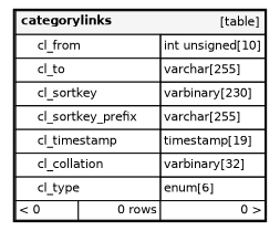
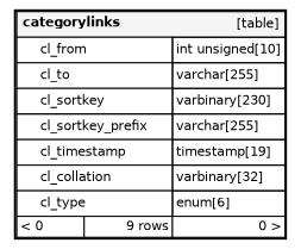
  digraph {
    bgcolor="#ffffff"
    fontname=Helvetica
    fontsize=11
    nodesep=0.18
    rankdir=RL
    ranksep=0.46
    ration=compress
-   n1 [fontname=Helvetica fontsize=11 label=<     <TABLE BORDER="2" CELLBORDER="1" CELLSPACING="0" BGCOLOR="#ffffff">       <TR><TD COLSPAN="4"  BGCOLOR="#f5f5f5"><TABLE BORDER="0" CELLSPACING="0"><TR><TD ALIGN="LEFT"><B>categorylinks</B></TD><TD ALIGN="RIGHT">[table]</TD></TR></TABLE></TD></TR>       <TR><TD PORT="cl_from" COLSPAN="2" BGCOLOR="#ffffff" ALIGN="LEFT"><TABLE BORDER="0" CELLSPACING="0" ALIGN="LEFT"><TR ALIGN="LEFT"><TD ALIGN="LEFT" FIXEDSIZE="TRUE" WIDTH="15" HEIGHT="16"></TD><TD ALIGN="LEFT" FIXEDSIZE="TRUE" WIDTH="113" HEIGHT="16">cl_from</TD></TR></TABLE></TD><TD PORT="cl_from.type" ALIGN="LEFT">int unsigned[10]</TD></TR>       <TR><TD PORT="cl_to" COLSPAN="2" BGCOLOR="#ffffff" ALIGN="LEFT"><TABLE BORDER="0" CELLSPACING="0" ALIGN="LEFT"><TR ALIGN="LEFT"><TD ALIGN="LEFT" FIXEDSIZE="TRUE" WIDTH="15" HEIGHT="16"></TD><TD ALIGN="LEFT" FIXEDSIZE="TRUE" WIDTH="113" HEIGHT="16">cl_to</TD></TR></TABLE></TD><TD PORT="cl_to.type" ALIGN="LEFT">varchar[255]</TD></TR>       <TR><TD PORT="cl_sortkey" COLSPAN="2" BGCOLOR="#ffffff" ALIGN="LEFT"><TABLE BORDER="0" CELLSPACING="0" ALIGN="LEFT"><TR ALIGN="LEFT"><TD ALIGN="LEFT" FIXEDSIZE="TRUE" WIDTH="15" HEIGHT="16"></TD><TD ALIGN="LEFT" FIXEDSIZE="TRUE" WIDTH="113" HEIGHT="16">cl_sortkey</TD></TR></TABLE></TD><TD PORT="cl_sortkey.type" ALIGN="LEFT">varbinary[230]</TD></TR>       <TR><TD PORT="cl_sortkey_prefix" COLSPAN="2" ALIGN="LEFT"><TABLE BORDER="0" CELLSPACING="0" ALIGN="LEFT"><TR ALIGN="LEFT"><TD ALIGN="LEFT" FIXEDSIZE="TRUE" WIDTH="15" HEIGHT="16"></TD><TD ALIGN="LEFT" FIXEDSIZE="TRUE" WIDTH="113" HEIGHT="16">cl_sortkey_prefix</TD></TR></TABLE></TD><TD PORT="cl_sortkey_prefix.type" ALIGN="LEFT">varchar[255]</TD></TR>       <TR><TD PORT="cl_timestamp" COLSPAN="2" BGCOLOR="#ffffff" ALIGN="LEFT"><TABLE BORDER="0" CELLSPACING="0" ALIGN="LEFT"><TR ALIGN="LEFT"><TD ALIGN="LEFT" FIXEDSIZE="TRUE" WIDTH="15" HEIGHT="16"></TD><TD ALIGN="LEFT" FIXEDSIZE="TRUE" WIDTH="113" HEIGHT="16">cl_timestamp</TD></TR></TABLE></TD><TD PORT="cl_timestamp.type" ALIGN="LEFT">timestamp[19]</TD></TR>       <TR><TD PORT="cl_collation" COLSPAN="2" BGCOLOR="#ffffff" ALIGN="LEFT"><TABLE BORDER="0" CELLSPACING="0" ALIGN="LEFT"><TR ALIGN="LEFT"><TD ALIGN="LEFT" FIXEDSIZE="TRUE" WIDTH="15" HEIGHT="16"></TD><TD ALIGN="LEFT" FIXEDSIZE="TRUE" WIDTH="113" HEIGHT="16">cl_collation</TD></TR></TABLE></TD><TD PORT="cl_collation.type" ALIGN="LEFT">varbinary[32]</TD></TR>       <TR><TD PORT="cl_type" COLSPAN="2" BGCOLOR="#ffffff" ALIGN="LEFT"><TABLE BORDER="0" CELLSPACING="0" ALIGN="LEFT"><TR ALIGN="LEFT"><TD ALIGN="LEFT" FIXEDSIZE="TRUE" WIDTH="15" HEIGHT="16"></TD><TD ALIGN="LEFT" FIXEDSIZE="TRUE" WIDTH="113" HEIGHT="16">cl_type</TD></TR></TABLE></TD><TD PORT="cl_type.type" ALIGN="LEFT">enum[6]</TD></TR>       <TR><TD ALIGN="LEFT" BGCOLOR="#ffffff">&lt; 0</TD><TD ALIGN="RIGHT" BGCOLOR="#ffffff">0 rows</TD><TD ALIGN="RIGHT" BGCOLOR="#ffffff">0 &gt;</TD></TR>     </TABLE>> shape=plaintext]
+   n1 [fontname=Helvetica fontsize=11 label=<     <TABLE BORDER="2" CELLBORDER="1" CELLSPACING="0" BGCOLOR="#ffffff">       <TR><TD COLSPAN="4"  BGCOLOR="#f5f5f5"><TABLE BORDER="0" CELLSPACING="0"><TR><TD ALIGN="LEFT"><B>categorylinks</B></TD><TD ALIGN="RIGHT">[table]</TD></TR></TABLE></TD></TR>       <TR><TD PORT="cl_from" COLSPAN="2" BGCOLOR="#ffffff" ALIGN="LEFT"><TABLE BORDER="0" CELLSPACING="0" ALIGN="LEFT"><TR ALIGN="LEFT"><TD ALIGN="LEFT" FIXEDSIZE="TRUE" WIDTH="15" HEIGHT="16"></TD><TD ALIGN="LEFT" FIXEDSIZE="TRUE" WIDTH="113" HEIGHT="16">cl_from</TD></TR></TABLE></TD><TD PORT="cl_from.type" ALIGN="LEFT">int unsigned[10]</TD></TR>       <TR><TD PORT="cl_to" COLSPAN="2" BGCOLOR="#ffffff" ALIGN="LEFT"><TABLE BORDER="0" CELLSPACING="0" ALIGN="LEFT"><TR ALIGN="LEFT"><TD ALIGN="LEFT" FIXEDSIZE="TRUE" WIDTH="15" HEIGHT="16"></TD><TD ALIGN="LEFT" FIXEDSIZE="TRUE" WIDTH="113" HEIGHT="16">cl_to</TD></TR></TABLE></TD><TD PORT="cl_to.type" ALIGN="LEFT">varchar[255]</TD></TR>       <TR><TD PORT="cl_sortkey" COLSPAN="2" BGCOLOR="#ffffff" ALIGN="LEFT"><TABLE BORDER="0" CELLSPACING="0" ALIGN="LEFT"><TR ALIGN="LEFT"><TD ALIGN="LEFT" FIXEDSIZE="TRUE" WIDTH="15" HEIGHT="16"></TD><TD ALIGN="LEFT" FIXEDSIZE="TRUE" WIDTH="113" HEIGHT="16">cl_sortkey</TD></TR></TABLE></TD><TD PORT="cl_sortkey.type" ALIGN="LEFT">varbinary[230]</TD></TR>       <TR><TD PORT="cl_sortkey_prefix" COLSPAN="2" ALIGN="LEFT"><TABLE BORDER="0" CELLSPACING="0" ALIGN="LEFT"><TR ALIGN="LEFT"><TD ALIGN="LEFT" FIXEDSIZE="TRUE" WIDTH="15" HEIGHT="16"></TD><TD ALIGN="LEFT" FIXEDSIZE="TRUE" WIDTH="113" HEIGHT="16">cl_sortkey_prefix</TD></TR></TABLE></TD><TD PORT="cl_sortkey_prefix.type" ALIGN="LEFT">varchar[255]</TD></TR>       <TR><TD PORT="cl_timestamp" COLSPAN="2" BGCOLOR="#ffffff" ALIGN="LEFT"><TABLE BORDER="0" CELLSPACING="0" ALIGN="LEFT"><TR ALIGN="LEFT"><TD ALIGN="LEFT" FIXEDSIZE="TRUE" WIDTH="15" HEIGHT="16"></TD><TD ALIGN="LEFT" FIXEDSIZE="TRUE" WIDTH="113" HEIGHT="16">cl_timestamp</TD></TR></TABLE></TD><TD PORT="cl_timestamp.type" ALIGN="LEFT">timestamp[19]</TD></TR>       <TR><TD PORT="cl_collation" COLSPAN="2" BGCOLOR="#ffffff" ALIGN="LEFT"><TABLE BORDER="0" CELLSPACING="0" ALIGN="LEFT"><TR ALIGN="LEFT"><TD ALIGN="LEFT" FIXEDSIZE="TRUE" WIDTH="15" HEIGHT="16"></TD><TD ALIGN="LEFT" FIXEDSIZE="TRUE" WIDTH="113" HEIGHT="16">cl_collation</TD></TR></TABLE></TD><TD PORT="cl_collation.type" ALIGN="LEFT">varbinary[32]</TD></TR>       <TR><TD PORT="cl_type" COLSPAN="2" BGCOLOR="#ffffff" ALIGN="LEFT"><TABLE BORDER="0" CELLSPACING="0" ALIGN="LEFT"><TR ALIGN="LEFT"><TD ALIGN="LEFT" FIXEDSIZE="TRUE" WIDTH="15" HEIGHT="16"></TD><TD ALIGN="LEFT" FIXEDSIZE="TRUE" WIDTH="113" HEIGHT="16">cl_type</TD></TR></TABLE></TD><TD PORT="cl_type.type" ALIGN="LEFT">enum[6]</TD></TR>       <TR><TD ALIGN="LEFT" BGCOLOR="#ffffff">&lt; 0</TD><TD ALIGN="RIGHT" BGCOLOR="#ffffff">9 rows</TD><TD ALIGN="RIGHT" BGCOLOR="#ffffff">0 &gt;</TD></TR>     </TABLE>> shape=plaintext]
  }
